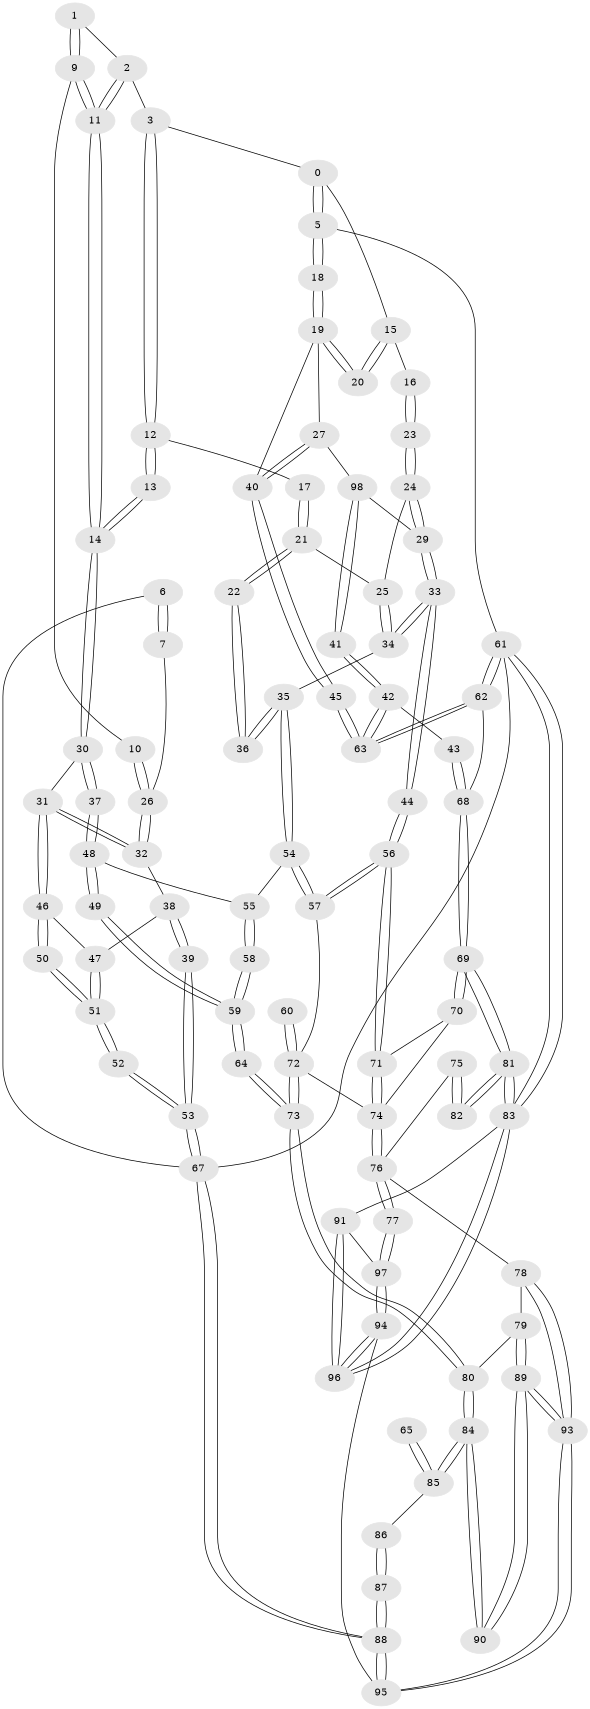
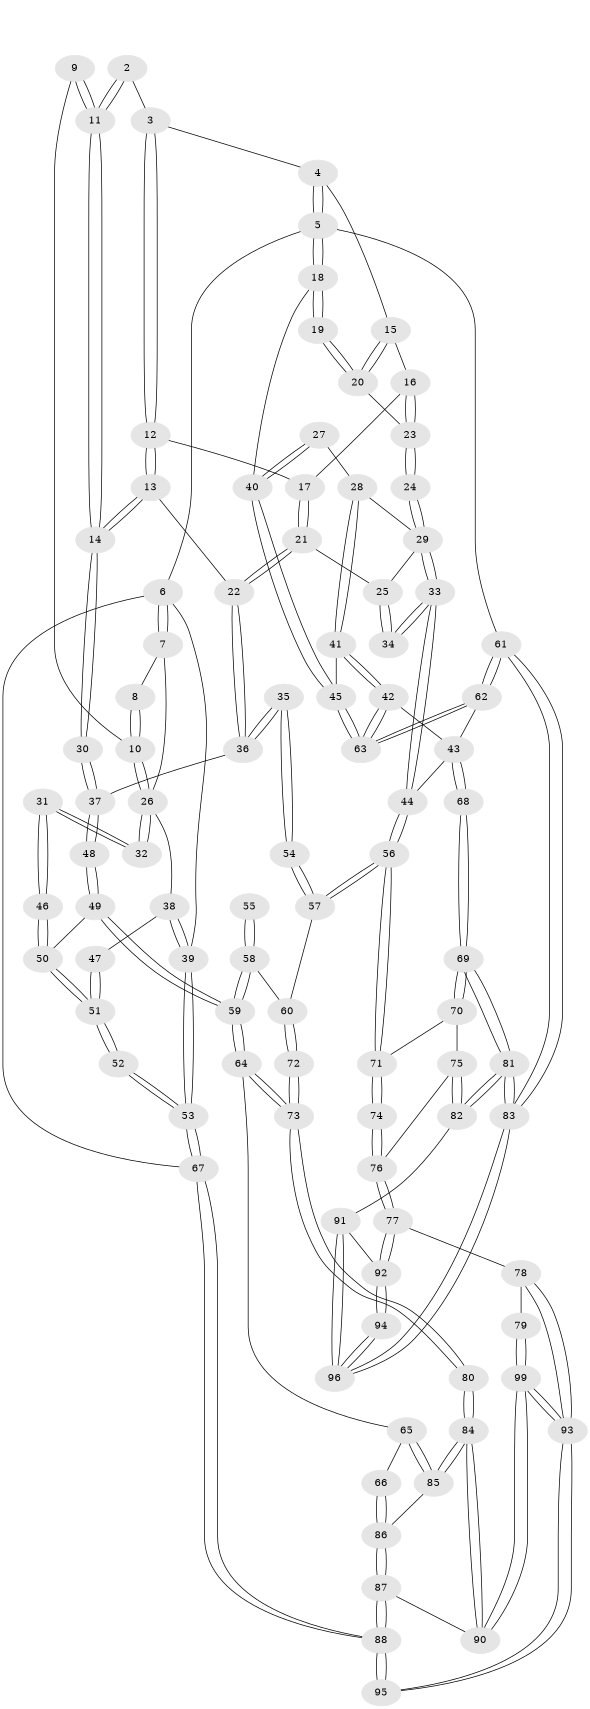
  graph {
    node [color=gray90 style=filled]
-   1
    2
    9
    3
    11
    10
-   4 [label=0]
+   4
    12
    14
    5
    15
    13
    17
    6
    18
    61
    16
    20
    7
    39
    67
    19
    40
    62
    83
+   8
    26
    53
    88
    32
    30
    22
    21
    36
    31
    37
    23
    24
    25
    27
    45
-   28 [label=98]
+   28
    34
    29
    33
    35
    38
    41
    42
    44
    46
    48
    47
    50
    56
    54
    55
    57
    49
    51
    63
    43
    68
    69
    71
    52
    59
    58
    64
+   66
    86
    60
    74
    72
    65
    73
    96
    85
    80
    87
    95
    70
    81
    75
    82
    76
    84
    77
    91
    78
-   92 [label=97]
+   92
    79
    93
    94
-   89
+   89 [label=99]
    90
-   1 -- 2
-   1 -- 9
-   1 -- 9
    2 -- 3
    2 -- 11
    2 -- 11
    9 -- 11
    9 -- 11
    9 -- 10
    3 -- 4
    3 -- 12
    3 -- 12
    11 -- 14
    11 -- 14
    10 -- 26
    10 -- 26
    4 -- 5
    4 -- 5
    4 -- 15
    12 -- 13
    12 -- 13
    12 -- 17
    14 -- 30
    14 -- 30
+   5 -- 6
    5 -- 18
    5 -- 18
    5 -- 61
    15 -- 16
    15 -- 20
    15 -- 20
    13 -- 14
    13 -- 14
+   13 -- 22
    17 -- 21
    17 -- 21
    6 -- 7
    6 -- 7
+   6 -- 39
    6 -- 67
    18 -- 19
    18 -- 19
-   19 -- 40
-   61 -- 67
+   18 -- 40
    61 -- 62
    61 -- 62
    61 -- 83
    61 -- 83
+   16 -- 17
    16 -- 23
    16 -- 23
+   20 -- 23
+   7 -- 8
    7 -- 26
    39 -- 53
    39 -- 53
    67 -- 88
    67 -- 88
    19 -- 20
    19 -- 20
-   19 -- 27
    40 -- 45
    40 -- 45
    62 -- 63
    62 -- 63
-   62 -- 68
+   62 -- 43
    83 -- 96
    83 -- 96
+   8 -- 10
+   8 -- 10
    26 -- 32
    26 -- 32
    53 -- 67
    53 -- 67
    88 -- 95
    88 -- 95
-   32 -- 38
-   30 -- 31
+   26 -- 38
    30 -- 37
    30 -- 37
    22 -- 36
    22 -- 36
    21 -- 22
    21 -- 22
    21 -- 25
+   36 -- 37
    31 -- 32
    31 -- 32
    31 -- 46
    31 -- 46
    37 -- 48
    37 -- 48
    23 -- 24
    23 -- 24
-   24 -- 25
+   29 -- 25
    24 -- 29
    24 -- 29
    25 -- 34
    25 -- 34
    27 -- 40
    27 -- 40
    27 -- 28
    45 -- 63
    45 -- 63
    28 -- 29
    28 -- 41
    28 -- 41
-   34 -- 35
    29 -- 33
    29 -- 33
    33 -- 34
    33 -- 34
    33 -- 44
    33 -- 44
    35 -- 36
    35 -- 36
    35 -- 54
    35 -- 54
    38 -- 39
    38 -- 39
    38 -- 47
+   41 -- 45
    41 -- 42
    41 -- 42
    42 -- 63
    42 -- 63
    42 -- 43
    44 -- 56
    44 -- 56
-   46 -- 47
    46 -- 50
    46 -- 50
-   48 -- 55
    48 -- 49
    48 -- 49
    47 -- 51
    47 -- 51
    50 -- 51
    50 -- 51
    56 -- 57
    56 -- 57
    56 -- 71
    56 -- 71
-   54 -- 55
    54 -- 57
    54 -- 57
    55 -- 58
    55 -- 58
-   57 -- 72
+   57 -- 60
+   49 -- 50
    49 -- 59
    49 -- 59
    51 -- 52
    51 -- 52
+   43 -- 44
    43 -- 68
    43 -- 68
    68 -- 69
    68 -- 69
    69 -- 70
    69 -- 70
    69 -- 81
    69 -- 81
    71 -- 74
    71 -- 74
    52 -- 53
    52 -- 53
    59 -- 64
    59 -- 64
    58 -- 59
    58 -- 59
+   58 -- 60
+   64 -- 65
    64 -- 73
    64 -- 73
+   66 -- 86
+   66 -- 86
    86 -- 87
    86 -- 87
    60 -- 72
    60 -- 72
    74 -- 76
    74 -- 76
-   72 -- 74
    72 -- 73
    72 -- 73
+   65 -- 66
    65 -- 85
    65 -- 85
    73 -- 80
    73 -- 80
    85 -- 86
    80 -- 84
    80 -- 84
    87 -- 88
    87 -- 88
+   87 -- 90
    70 -- 71
-   70 -- 74
+   70 -- 75
    81 -- 83
    81 -- 83
    81 -- 82
    81 -- 82
    75 -- 82
    75 -- 82
    75 -- 76
-   83 -- 91
+   82 -- 91
    76 -- 77
    76 -- 77
    84 -- 85
    84 -- 85
    84 -- 90
    84 -- 90
-   76 -- 78
+   77 -- 78
    77 -- 92
    77 -- 92
    91 -- 96
    91 -- 96
    91 -- 92
    78 -- 79
    78 -- 93
    78 -- 93
    92 -- 94
    92 -- 94
-   79 -- 80
    79 -- 89
    79 -- 89
    93 -- 95
    93 -- 95
    94 -- 96
    94 -- 96
-   94 -- 95
    89 -- 93
    89 -- 93
    89 -- 90
    89 -- 90
  }
